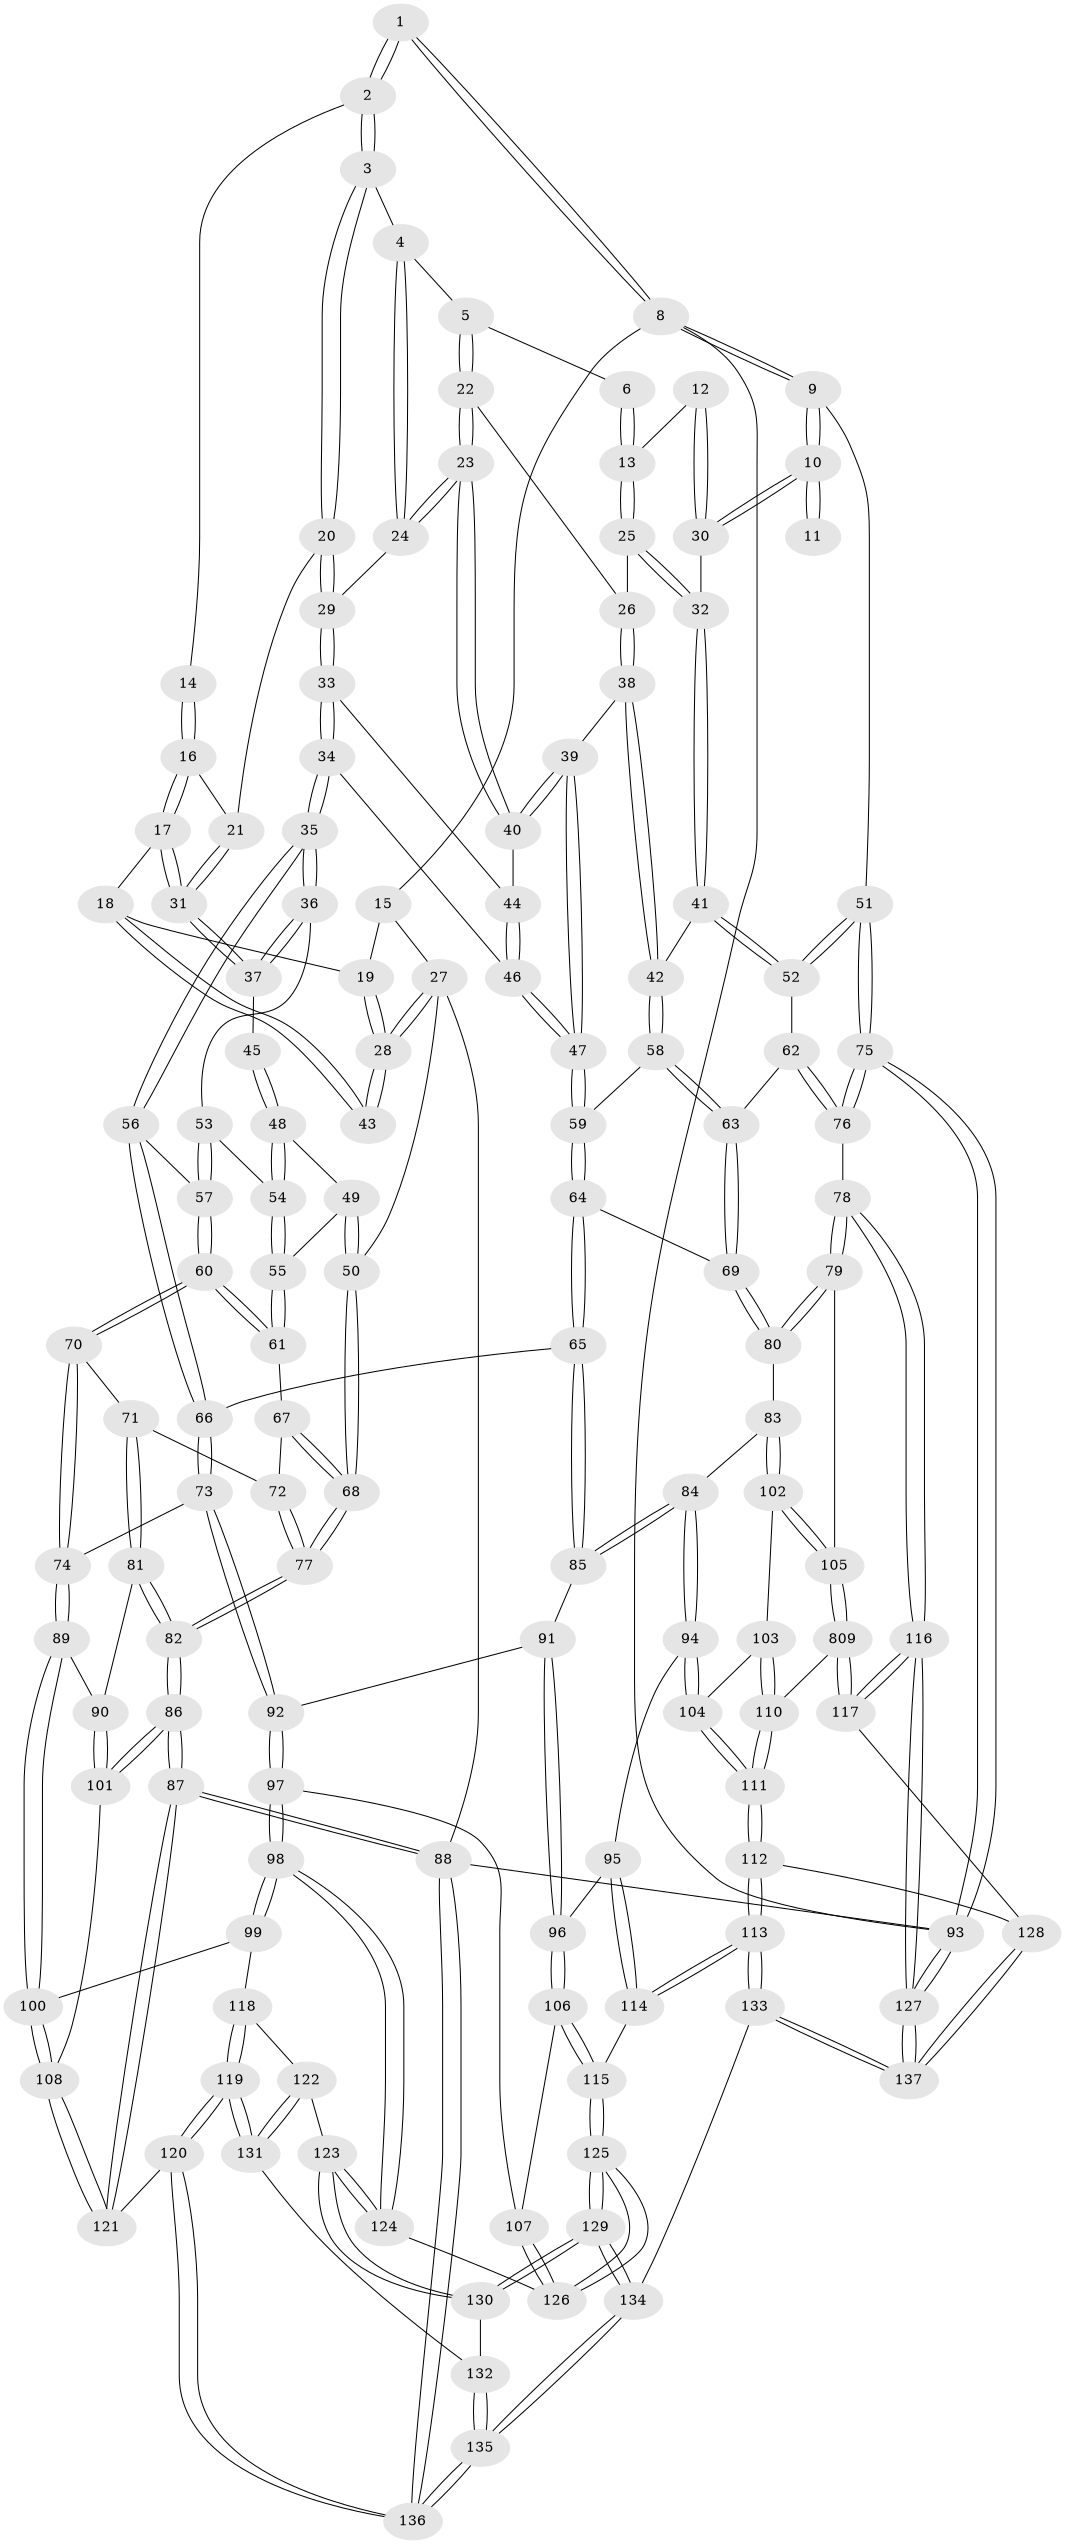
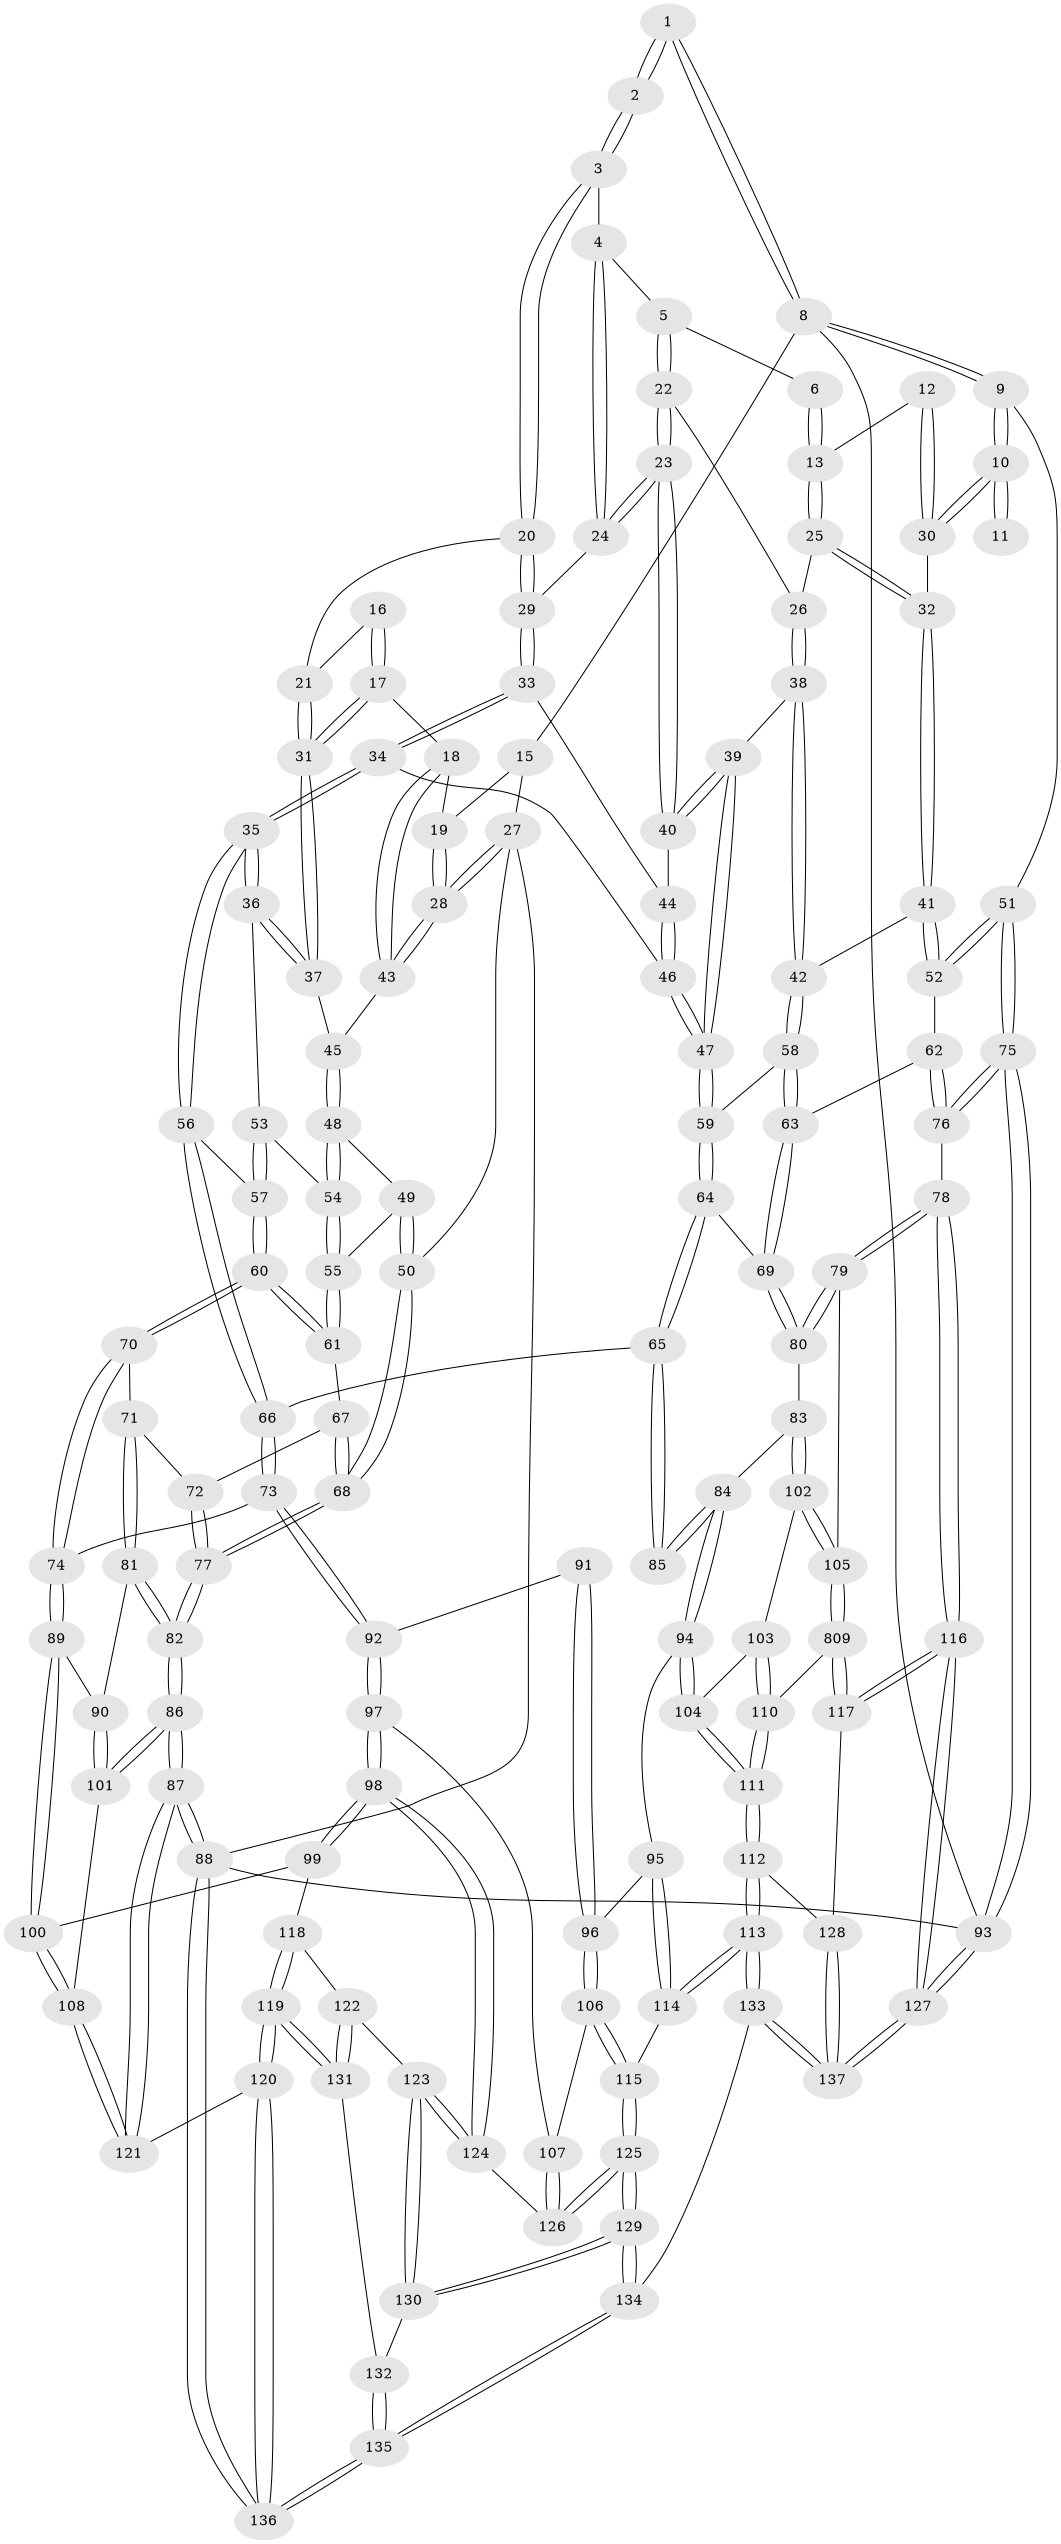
  graph {
    node [color=gray90 style=filled]
    1
    2
    8
    3
-   14
    9
    15
    93
    4
    20
    16
    5
    24
    21
    29
    6
    22
    13
    23
    26
    25
    10
    51
    19
    27
    127
    11
    30
    52
    75
    32
    12
    17
    28
    50
    88
    18
    31
    43
    37
    45
    33
    40
    38
    44
    41
    39
    42
    68
    136
    34
    35
    46
    36
    56
    47
    53
    57
    66
    54
    48
    58
    59
    62
    63
    49
    64
    55
    61
    77
    76
    60
    67
    73
    70
    69
    65
    71
    74
    72
    78
    80
    85
    91
    92
    82
    83
    81
    89
    90
    97
    100
    79
    116
    86
    105
    117
    n98 [label=809]
    84
    102
    101
    87
    94
    103
    95
    104
    96
    121
    108
    106
    98
    107
    137
    114
    111
    115
    99
    124
    126
    118
    119
    122
    110
    112
    125
    128
    113
    133
    134
    129
    120
    131
    123
    132
    130
    135
    1 -- 2
    1 -- 2
    1 -- 8
    1 -- 8
    2 -- 3
    2 -- 3
-   2 -- 14
    8 -- 9
    8 -- 9
    8 -- 15
    8 -- 93
    3 -- 4
    3 -- 20
    3 -- 20
-   14 -- 16
-   14 -- 16
    9 -- 10
    9 -- 10
    9 -- 51
    15 -- 19
    15 -- 27
    93 -- 127
    93 -- 127
    4 -- 5
    4 -- 24
    4 -- 24
    20 -- 21
    20 -- 29
    20 -- 29
    16 -- 21
    16 -- 17
    16 -- 17
    5 -- 6
    5 -- 22
    5 -- 22
    24 -- 29
    21 -- 31
    21 -- 31
    29 -- 33
    29 -- 33
    6 -- 13
    6 -- 13
    22 -- 23
    22 -- 23
    22 -- 26
    13 -- 25
    13 -- 25
    23 -- 24
    23 -- 24
    23 -- 40
    23 -- 40
    26 -- 38
    26 -- 38
    25 -- 26
    25 -- 32
    25 -- 32
    10 -- 11
    10 -- 11
    10 -- 30
    10 -- 30
    51 -- 52
    51 -- 52
    51 -- 75
    51 -- 75
    19 -- 28
    19 -- 28
    27 -- 28
    27 -- 28
    27 -- 50
    27 -- 88
    127 -- 137
    127 -- 137
    30 -- 32
    52 -- 62
    75 -- 93
    75 -- 93
    75 -- 76
    75 -- 76
    32 -- 41
    32 -- 41
    12 -- 13
    12 -- 30
    12 -- 30
    17 -- 18
    17 -- 31
    17 -- 31
    28 -- 43
    28 -- 43
    50 -- 68
    50 -- 68
    88 -- 93
    88 -- 136
    88 -- 136
    18 -- 19
    18 -- 43
    18 -- 43
    31 -- 37
    31 -- 37
+   43 -- 45
    37 -- 45
    45 -- 48
    45 -- 48
    33 -- 44
    33 -- 34
    33 -- 34
    40 -- 44
    38 -- 39
    38 -- 42
    38 -- 42
    44 -- 46
    44 -- 46
    41 -- 52
    41 -- 52
    41 -- 42
    39 -- 40
    39 -- 40
    39 -- 47
    39 -- 47
    42 -- 58
    42 -- 58
    68 -- 77
    68 -- 77
    34 -- 35
    34 -- 35
    34 -- 46
    35 -- 36
    35 -- 36
    35 -- 56
    35 -- 56
    46 -- 47
    46 -- 47
    36 -- 37
    36 -- 37
    36 -- 53
    56 -- 57
    56 -- 66
    56 -- 66
    47 -- 59
    47 -- 59
    53 -- 57
    53 -- 57
    53 -- 54
    57 -- 60
    57 -- 60
    66 -- 73
    66 -- 73
    54 -- 55
    54 -- 55
    48 -- 54
    48 -- 54
    48 -- 49
    58 -- 59
    58 -- 63
    58 -- 63
    59 -- 64
    59 -- 64
    62 -- 63
    62 -- 76
    62 -- 76
    63 -- 69
    63 -- 69
    49 -- 50
    49 -- 50
    49 -- 55
    64 -- 69
    64 -- 65
    64 -- 65
    55 -- 61
    55 -- 61
    61 -- 67
    77 -- 82
    77 -- 82
    76 -- 78
    60 -- 61
    60 -- 61
    60 -- 70
    60 -- 70
    67 -- 68
    67 -- 68
    67 -- 72
    73 -- 74
    73 -- 92
    73 -- 92
    70 -- 71
    70 -- 74
    70 -- 74
    69 -- 80
    69 -- 80
    65 -- 66
    65 -- 85
    65 -- 85
    71 -- 72
    71 -- 81
    71 -- 81
    74 -- 89
    74 -- 89
    72 -- 77
    72 -- 77
    78 -- 79
    78 -- 79
    78 -- 116
    78 -- 116
    80 -- 83
-   85 -- 91
    91 -- 92
    91 -- 96
    91 -- 96
    92 -- 97
    92 -- 97
    82 -- 86
    82 -- 86
    83 -- 84
    83 -- 102
    83 -- 102
    81 -- 82
    81 -- 82
    81 -- 90
    89 -- 90
    89 -- 100
    89 -- 100
    90 -- 101
    90 -- 101
    97 -- 98
    97 -- 98
    97 -- 107
    100 -- 108
    100 -- 108
    79 -- 80
    79 -- 80
    79 -- 105
    116 -- 127
    116 -- 127
    116 -- 117
    116 -- 117
    86 -- 101
    86 -- 101
    86 -- 87
    86 -- 87
    105 -- n98
    105 -- n98
    117 -- 128
    n98 -- 117
    n98 -- 117
    n98 -- 110
    84 -- 85
    84 -- 85
    84 -- 94
    84 -- 94
    102 -- 105
    102 -- 105
    102 -- 103
    101 -- 108
    87 -- 88
    87 -- 88
    87 -- 121
    87 -- 121
    94 -- 95
    94 -- 104
    94 -- 104
    103 -- 104
    103 -- 110
    103 -- 110
    95 -- 96
    95 -- 114
    95 -- 114
    104 -- 111
    104 -- 111
    96 -- 106
    96 -- 106
    108 -- 121
    108 -- 121
    106 -- 107
    106 -- 115
    106 -- 115
    98 -- 99
    98 -- 99
    98 -- 124
    98 -- 124
    107 -- 126
    107 -- 126
    114 -- 115
    111 -- 112
    111 -- 112
    115 -- 125
    115 -- 125
    99 -- 100
    99 -- 118
    124 -- 126
    118 -- 119
    118 -- 119
    118 -- 122
    119 -- 120
    119 -- 120
    119 -- 131
    119 -- 131
    122 -- 131
    122 -- 131
    122 -- 123
    110 -- 111
    110 -- 111
    112 -- 128
    112 -- 113
    112 -- 113
    125 -- 126
    125 -- 126
    125 -- 129
    125 -- 129
    128 -- 137
    128 -- 137
    113 -- 114
    113 -- 114
    113 -- 133
    113 -- 133
    133 -- 137
    133 -- 137
    133 -- 134
    134 -- 135
    134 -- 135
    129 -- 134
    129 -- 134
    129 -- 130
    129 -- 130
    120 -- 136
    120 -- 136
    120 -- 121
    131 -- 132
    123 -- 124
    123 -- 124
    123 -- 130
    123 -- 130
    132 -- 135
    132 -- 135
    130 -- 132
    135 -- 136
    135 -- 136
  }
